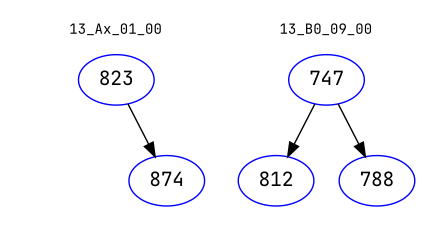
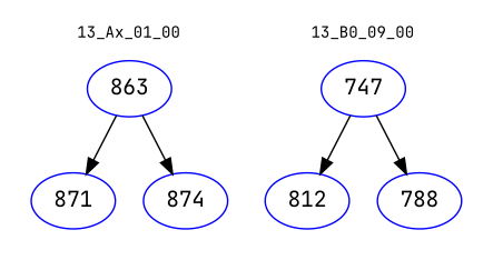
  digraph {
    fontname="JetBrains Mono"
    node [color=blue fontname="JetBrains Mono"]
    edge [color=black fontname="JetBrains Mono"]
-   n1 [label=823]
+   n1 [label=863]
+   n2 [label=871]
    n3 [label=874]
    n4 [label=747]
    n5 [label=812]
    n6 [label=788]
    subgraph cluster_1 {
      color=white
      fontsize=10
      label="13_Ax_01_00"
      n1
+     n2
      n3
    }
    subgraph cluster_2 {
      color=white
      fontsize=10
      label="13_B0_09_00"
      n4
      n5
      n6
    }
+   n1 -> n2
    n1 -> n3
    n4 -> n5
    n4 -> n6
  }
